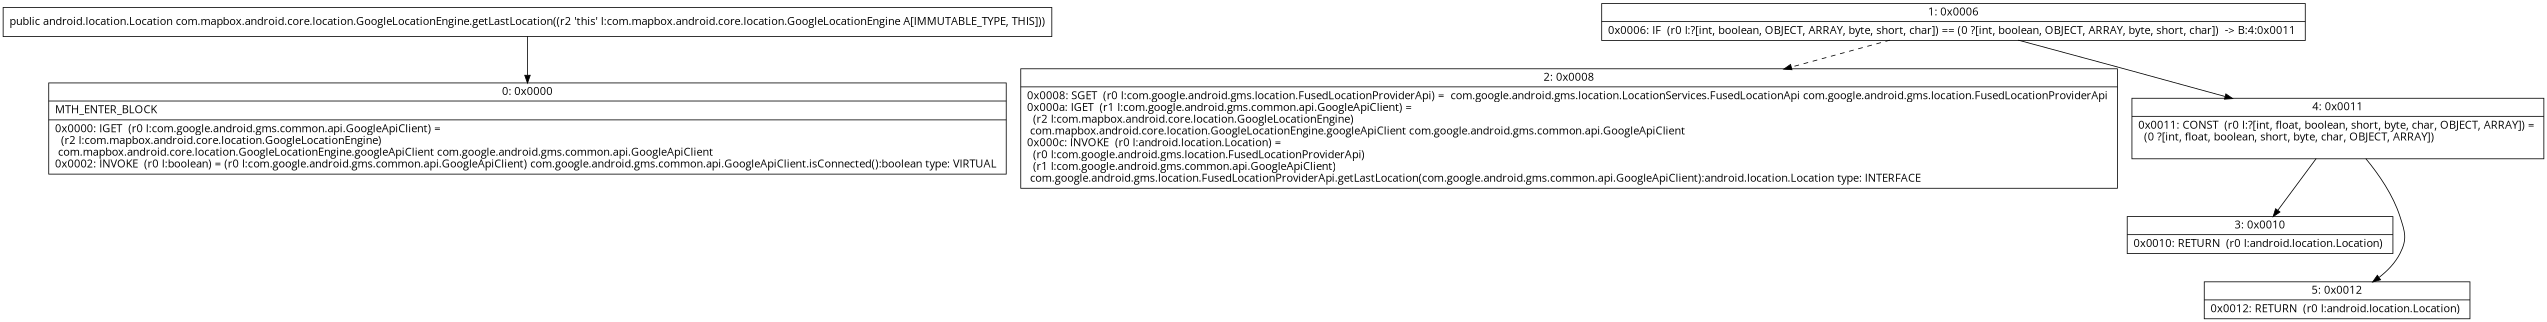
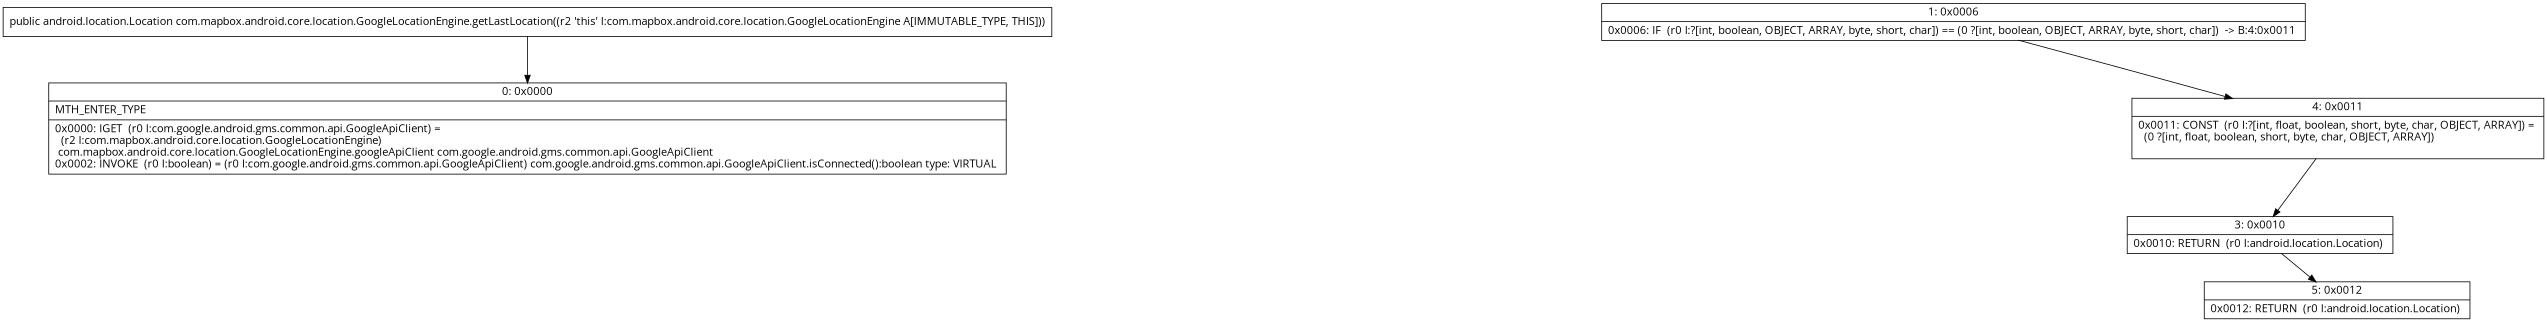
  digraph {
    fontname="Open Sans"
    node [fontname="Open Sans" shape=record]
    edge [fontname="Open Sans"]
-   n1 [label="{0\:\ 0x0000|MTH_ENTER_BLOCK\l|0x0000: IGET  (r0 I:com.google.android.gms.common.api.GoogleApiClient) = \l  (r2 I:com.mapbox.android.core.location.GoogleLocationEngine)\l com.mapbox.android.core.location.GoogleLocationEngine.googleApiClient com.google.android.gms.common.api.GoogleApiClient \l0x0002: INVOKE  (r0 I:boolean) = (r0 I:com.google.android.gms.common.api.GoogleApiClient) com.google.android.gms.common.api.GoogleApiClient.isConnected():boolean type: VIRTUAL \l}"]
+   n1 [label="{0\:\ 0x0000|MTH_ENTER_TYPE\l|0x0000: IGET  (r0 I:com.google.android.gms.common.api.GoogleApiClient) = \l  (r2 I:com.mapbox.android.core.location.GoogleLocationEngine)\l com.mapbox.android.core.location.GoogleLocationEngine.googleApiClient com.google.android.gms.common.api.GoogleApiClient \l0x0002: INVOKE  (r0 I:boolean) = (r0 I:com.google.android.gms.common.api.GoogleApiClient) com.google.android.gms.common.api.GoogleApiClient.isConnected():boolean type: VIRTUAL \l}"]
    n2 [label="{1\:\ 0x0006|0x0006: IF  (r0 I:?[int, boolean, OBJECT, ARRAY, byte, short, char]) == (0 ?[int, boolean, OBJECT, ARRAY, byte, short, char])  \-\> B:4:0x0011 \l}"]
-   n3 [label="{2\:\ 0x0008|0x0008: SGET  (r0 I:com.google.android.gms.location.FusedLocationProviderApi) =  com.google.android.gms.location.LocationServices.FusedLocationApi com.google.android.gms.location.FusedLocationProviderApi \l0x000a: IGET  (r1 I:com.google.android.gms.common.api.GoogleApiClient) = \l  (r2 I:com.mapbox.android.core.location.GoogleLocationEngine)\l com.mapbox.android.core.location.GoogleLocationEngine.googleApiClient com.google.android.gms.common.api.GoogleApiClient \l0x000c: INVOKE  (r0 I:android.location.Location) = \l  (r0 I:com.google.android.gms.location.FusedLocationProviderApi)\l  (r1 I:com.google.android.gms.common.api.GoogleApiClient)\l com.google.android.gms.location.FusedLocationProviderApi.getLastLocation(com.google.android.gms.common.api.GoogleApiClient):android.location.Location type: INTERFACE \l}"]
    n4 [label="{4\:\ 0x0011|0x0011: CONST  (r0 I:?[int, float, boolean, short, byte, char, OBJECT, ARRAY]) = \l  (0 ?[int, float, boolean, short, byte, char, OBJECT, ARRAY])\l \l}"]
    n5 [label="{3\:\ 0x0010|0x0010: RETURN  (r0 I:android.location.Location) \l}"]
    n6 [label="{5\:\ 0x0012|0x0012: RETURN  (r0 I:android.location.Location) \l}"]
    n7 [label="{public android.location.Location com.mapbox.android.core.location.GoogleLocationEngine.getLastLocation((r2 'this' I:com.mapbox.android.core.location.GoogleLocationEngine A[IMMUTABLE_TYPE, THIS])) }"]
-   n2 -> n3 [style=dashed]
    n2 -> n4
    n4 -> n5
-   n4 -> n6
+   n5 -> n6
    n7 -> n1
  }
